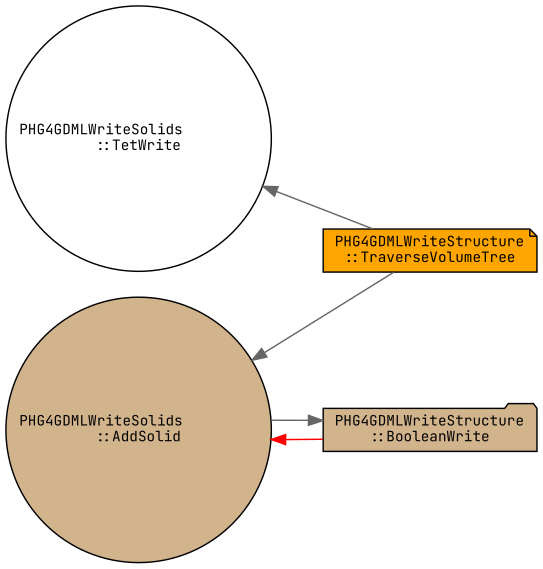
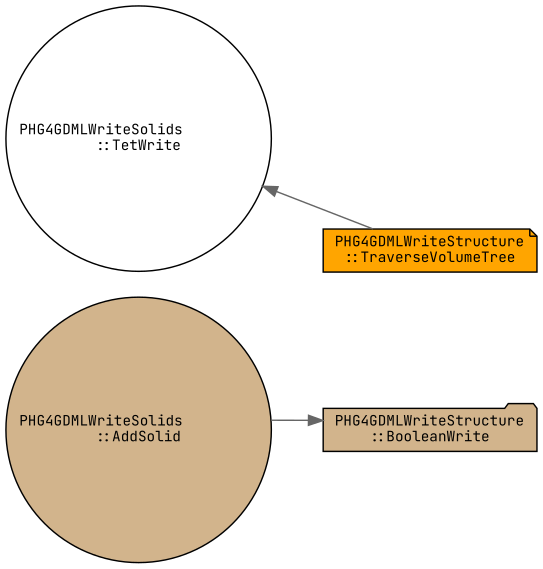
  digraph {
    fontname="JetBrains Mono"
    rankdir=LR
    node [color=black fillcolor=tan fontname="JetBrains Mono" fontsize=10 shape=circle style=filled]
    edge [color=gray40 dir=back fontname="JetBrains Mono" fontsize=10 labelfontname=FreeSans labelfontsize=10 style=solid]
    n1 [fillcolor=white fontcolor=black height=0.2 label="PHG4GDMLWriteSolids\l::TetWrite" width=0.4]
    n2 [fillcolor=orange height=0.2 label="PHG4GDMLWriteStructure\l::TraverseVolumeTree" shape=note width=0.4]
    n3 [height=0.2 label="PHG4GDMLWriteSolids\l::AddSolid" width=0.4]
    n4 [height=0.2 label="PHG4GDMLWriteStructure\l::BooleanWrite" shape=folder width=0.4]
    n1 -> n2
-   n3 -> n2
-   n3 -> n4 [color=red]
    n4 -> n3
  }
